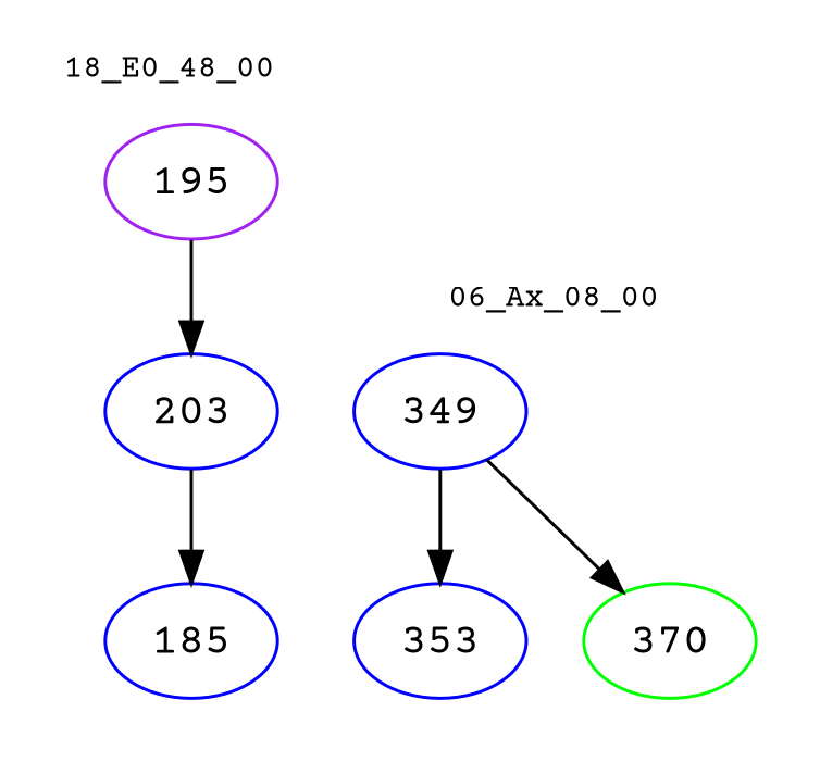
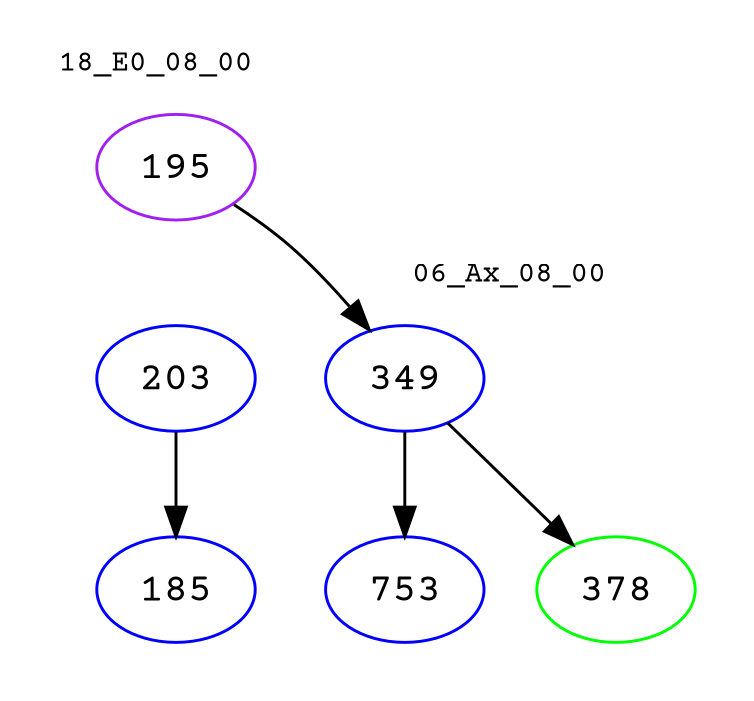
  digraph {
    fontname="Courier Prime"
    node [color=blue fontname="Courier Prime"]
    edge [color=black fontname="Courier Prime"]
-   n1 [label=353]
+   n1 [label=753]
    n2 [label=349]
-   n3 [color=green label=370]
+   n3 [color=green label=378]
    n4 [color=purple label=195]
    n5 [label=203]
    n6 [label=185]
    subgraph cluster_1 {
      color=white
      fontsize=10
      label="06_Ax_08_00"
      n1
      n2
      n3
    }
    subgraph cluster_2 {
      color=white
      fontsize=10
-     label="18_E0_48_00"
+     label="18_E0_08_00"
      n4
      n5
      n6
    }
    n2 -> n1
    n2 -> n3
-   n4 -> n5
+   n4 -> n2
    n5 -> n6
  }
